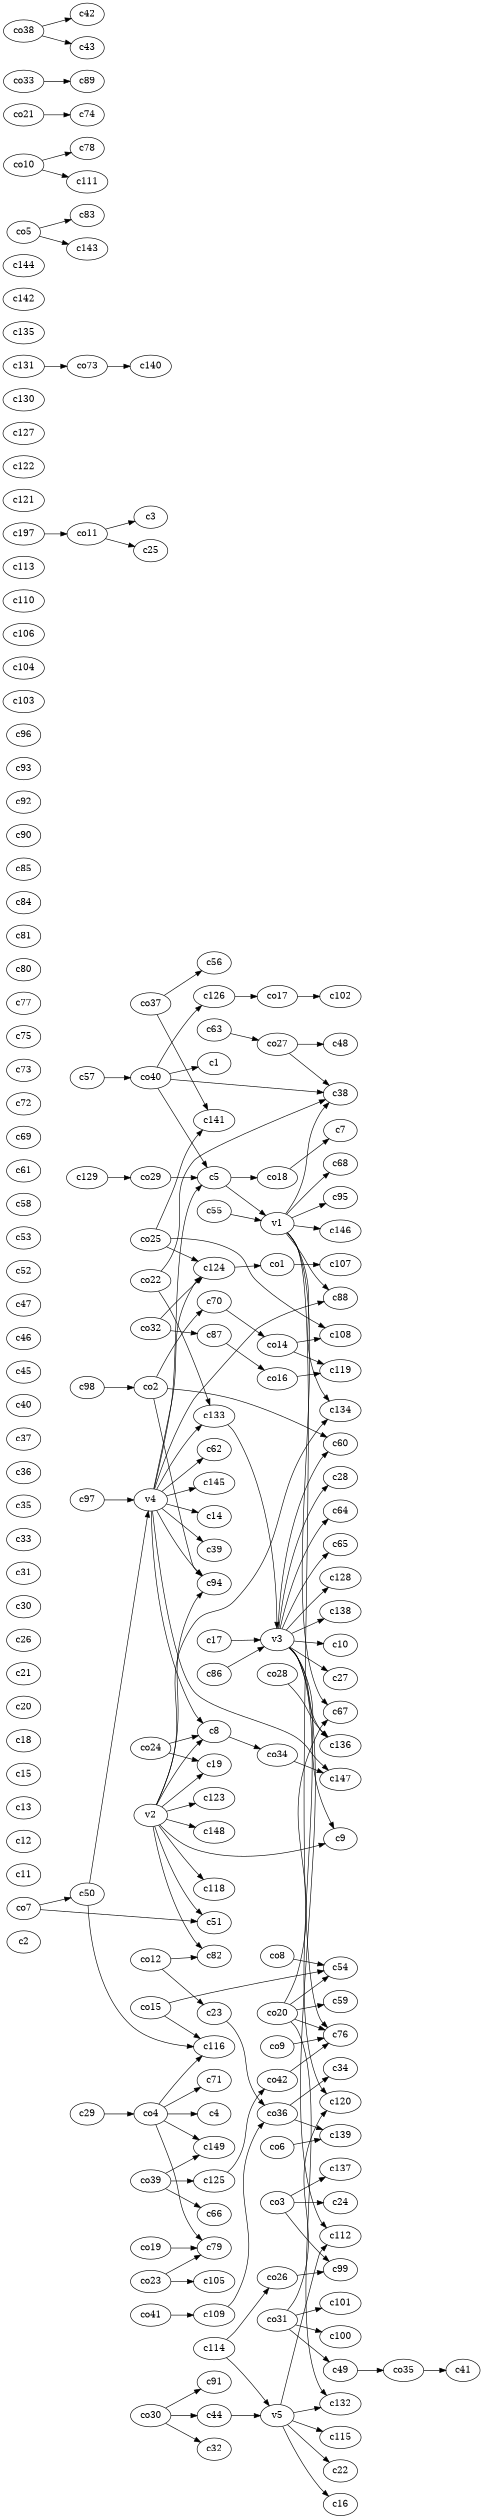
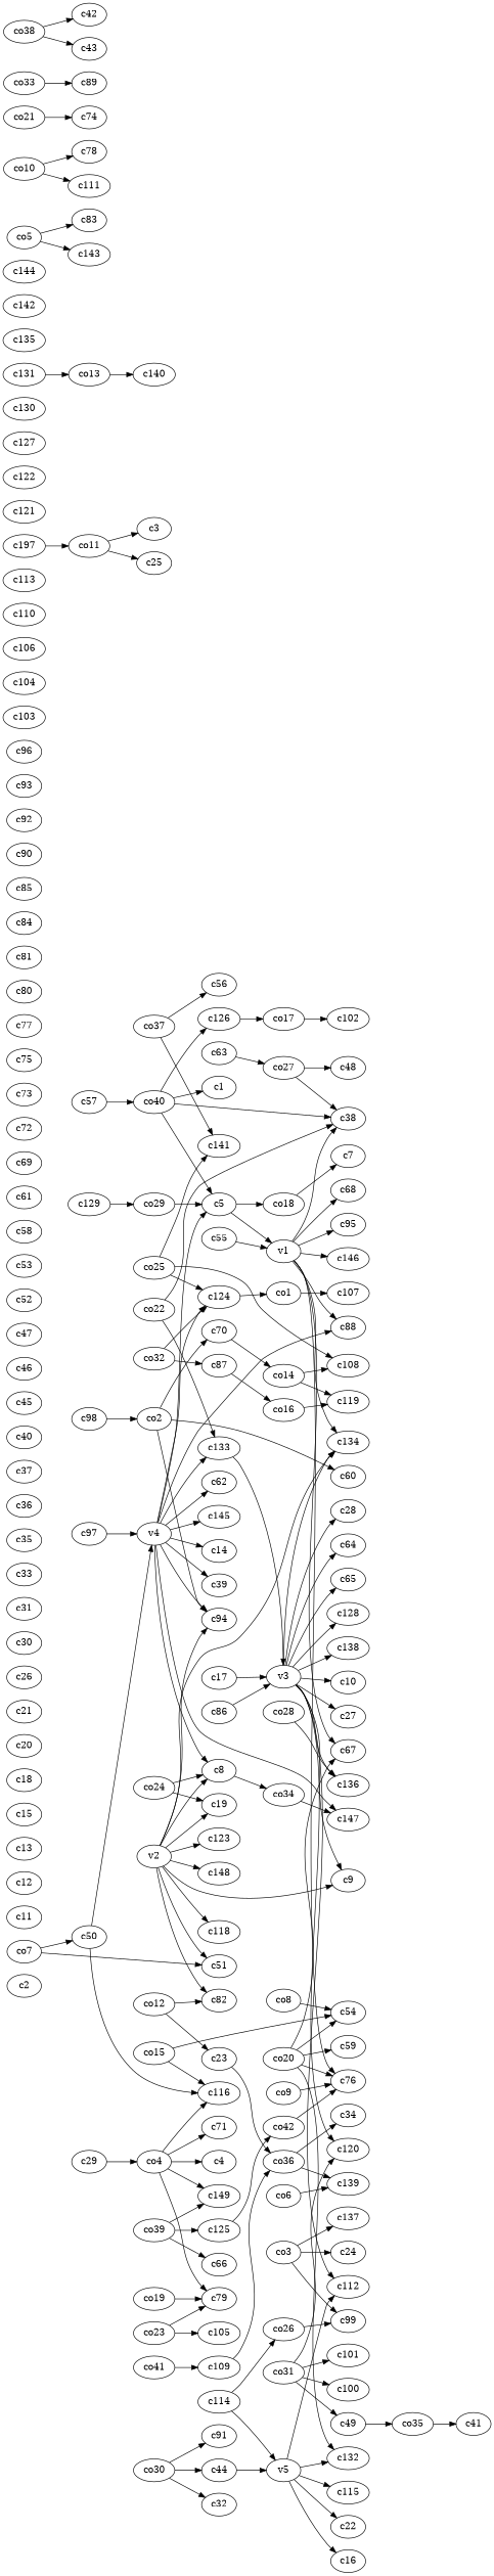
  strict digraph {
    rankdir=LR
    edge [weight=1]
    c2
    c5
    v1
    co18
    c38
    c67
    c68
    c76
    c88
    c95
    c134
    c146
    c7
    c8
    co34
    c147
    c11
    c12
    c13
    c15
    c17
    v3
    c9
    c10
    c27
    c28
    c60
    c64
    c65
    c112
    c120
    c128
    c136
    c138
    c18
    c20
    c21
    c23
    co36
    c139
    c34
    c26
    c29
    co4
    c116
    c4
    c71
    c79
    c149
    c30
    c31
    c33
    c35
    c36
    c37
    c40
    c44
    v5
    c16
    c22
    c115
    c132
    c45
    c46
    c47
    c49
    co35
    c41
    c50
    v4
    c124
    c133
    c94
    c14
    c39
    c62
    c145
    c52
    c53
    c55
    c57
    co40
    c126
    c1
    c58
    c61
    c63
    co27
    c48
    c69
    c70
    co14
    c108
    c119
    c72
    c73
    c75
    c77
    c80
    c81
    c84
    c85
    c86
    c87
    co16
    c90
    c92
    c93
    c96
    c97
    c98
    co2
    c103
    c104
    c106
    c109
    c110
    c113
    c114
    co26
    c99
    n122 [label=c197]
    co11
    c3
    c25
    c121
    c122
    co1
    c107
    c125
    co42
    co17
    c102
    c127
    c129
    co29
    c130
    c131
-   co13 [label=co73]
+   co13
    c140
    c135
    c142
    c144
    v2
    c19
    c51
    c82
    c118
    c123
    c148
    co3
    c24
    c137
    co5
    c83
    c143
    co6
    co7
    co8
    c54
    co9
    co10
    c78
    c111
    co12
    co15
    co19
    co20
    c59
    co21
    c74
    co22
    co23
    c105
    co24
    co25
    c141
    co28
    co30
    c32
    c91
    co31
    c100
    c101
    co32
    co33
    c89
    co37
    c56
    co38
    c42
    c43
    co39
    c66
    co41
    c5 -> v1
    c5 -> co18
    v1 -> c38
    v1 -> c67
    v1 -> c68
    v1 -> c76
    v1 -> c88
    v1 -> c95
    v1 -> c134
    v1 -> c146
    co18 -> c7
    c8 -> co34
    co34 -> c147
    c17 -> v3
    v3 -> c9
    v3 -> c10
    v3 -> c27
    v3 -> c28
-   v3 -> c60
+   v3 -> c134
    v3 -> c64
    v3 -> c65
    v3 -> c112
    v3 -> c120
    v3 -> c128
    v3 -> c136
    v3 -> c138
    c23 -> co36
    co36 -> c139
    co36 -> c34
    c29 -> co4
    co4 -> c116
    co4 -> c4
    co4 -> c71
    co4 -> c79
    co4 -> c149
    c44 -> v5
    v5 -> c112
    v5 -> c16
    v5 -> c22
    v5 -> c115
    v5 -> c132
    c49 -> co35
    co35 -> c41
    c50 -> c116
    c50 -> v4
    v4 -> c5
    v4 -> c88
    v4 -> c8
    v4 -> c147
    v4 -> c124
    v4 -> c133
    v4 -> c94
    v4 -> c14
    v4 -> c39
    v4 -> c62
    v4 -> c145
    c124 -> co1
    c133 -> v3
    c55 -> v1
    c57 -> co40
    co40 -> c5
    co40 -> c38
    co40 -> c126
    co40 -> c1
    c126 -> co17
    c63 -> co27
    co27 -> c38
    co27 -> c48
    c70 -> co14
    co14 -> c108
    co14 -> c119
    c86 -> v3
    c87 -> co16
    co16 -> c119
    c97 -> v4
    c98 -> co2
    co2 -> c60
    co2 -> c94
    co2 -> c70
    c109 -> co36
    c114 -> v5
    c114 -> co26
    co26 -> c99
    n122 -> co11
    co11 -> c3
    co11 -> c25
    co1 -> c107
    c125 -> co42
    co42 -> c76
    co17 -> c102
    c129 -> co29
    co29 -> c5
    c131 -> co13
    co13 -> c140
    v2 -> c134
    v2 -> c8
    v2 -> c9
    v2 -> c94
    v2 -> c19
    v2 -> c51
    v2 -> c82
    v2 -> c118
    v2 -> c123
    v2 -> c148
    co3 -> c99
    co3 -> c24
    co3 -> c137
    co5 -> c83
    co5 -> c143
    co6 -> c139
    co7 -> c50
    co7 -> c51
    co8 -> c54
    co9 -> c76
    co10 -> c78
    co10 -> c111
    co12 -> c23
    co12 -> c82
    co15 -> c116
    co15 -> c54
    co19 -> c79
    co20 -> c67
    co20 -> c76
    co20 -> c132
    co20 -> c54
    co20 -> c59
    co21 -> c74
    co22 -> c38
    co22 -> c133
    co23 -> c79
    co23 -> c105
    co24 -> c8
    co24 -> c19
    co25 -> c124
    co25 -> c108
    co25 -> c141
    co28 -> c136
    co30 -> c44
    co30 -> c32
    co30 -> c91
    co31 -> c120
    co31 -> c49
    co31 -> c100
    co31 -> c101
    co32 -> c124
    co32 -> c87
    co33 -> c89
    co37 -> c141
    co37 -> c56
    co38 -> c42
    co38 -> c43
    co39 -> c149
    co39 -> c125
    co39 -> c66
    co41 -> c109
  }
